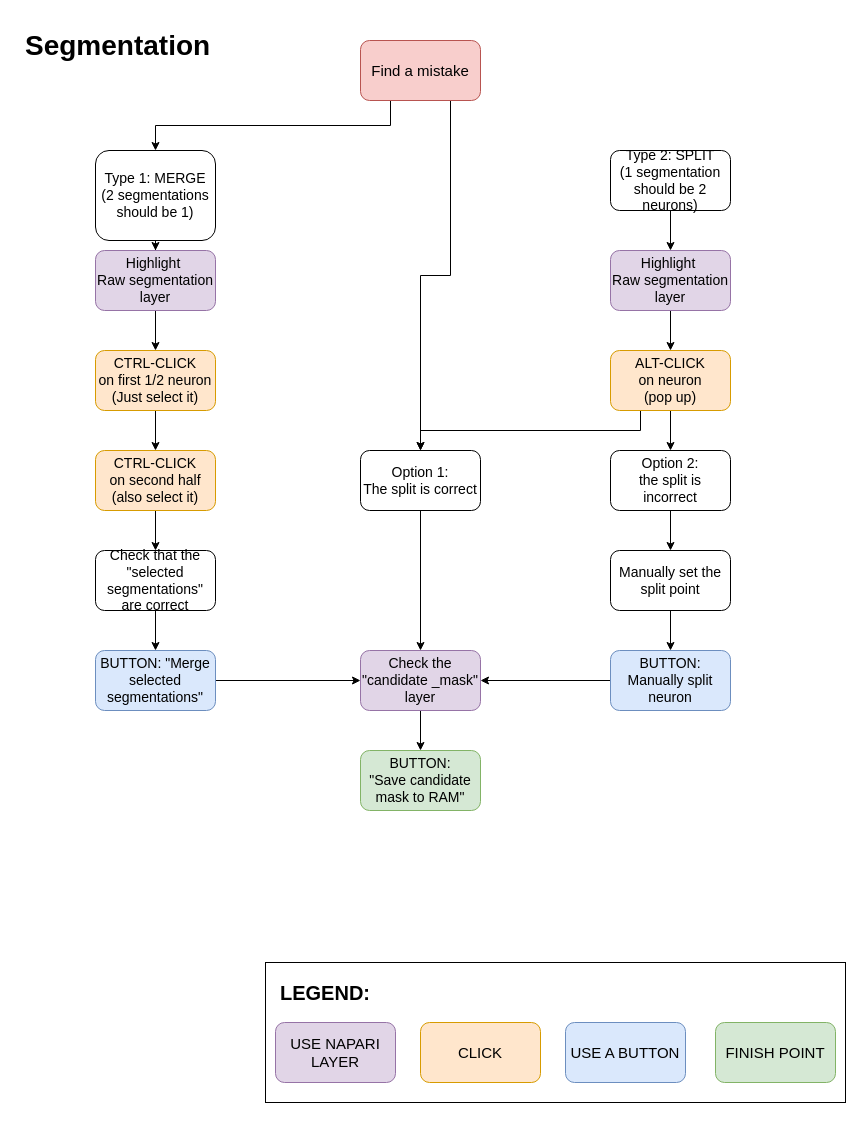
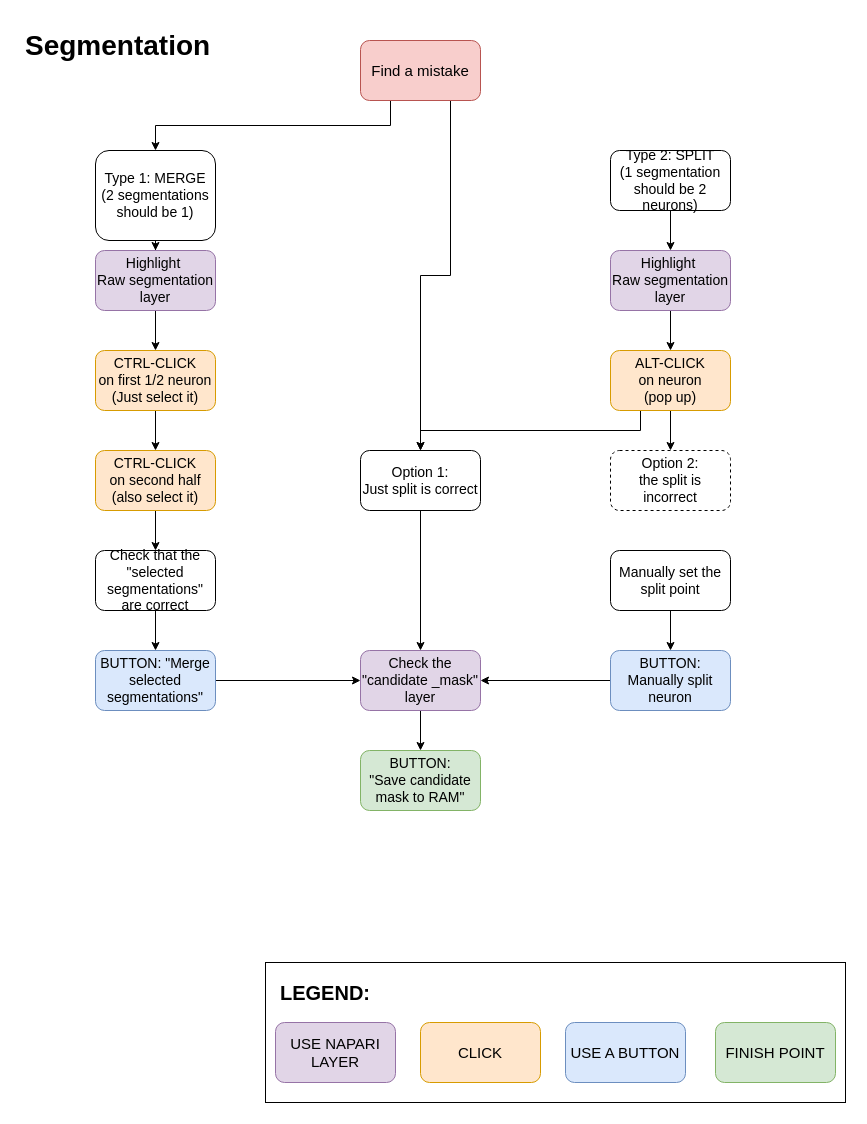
  <mxCell id="0" />
  <mxCell id="1" parent="0" />
  <mxCell id="2" value="" style="rounded=0;whiteSpace=wrap;html=1;fontSize=15;" vertex="1" parent="1"><mxGeometry x="265" y="962" width="580" height="140" as="geometry" /></mxCell>
  <mxCell id="3" value="FINISH POINT" style="rounded=1;whiteSpace=wrap;html=1;fillColor=#d5e8d4;strokeColor=#82b366;fontSize=15;" vertex="1" parent="1"><mxGeometry x="715" y="1022" width="120" height="60" as="geometry" /></mxCell>
  <mxCell id="4" value="USE A BUTTON" style="rounded=1;whiteSpace=wrap;html=1;fillColor=#dae8fc;strokeColor=#6c8ebf;fontSize=15;" vertex="1" parent="1"><mxGeometry x="565" y="1022" width="120" height="60" as="geometry" /></mxCell>
  <mxCell id="5" value="&lt;h1&gt;&lt;font style=&quot;font-size: 20px&quot;&gt;LEGEND:&lt;/font&gt;&lt;/h1&gt;" style="text;html=1;strokeColor=none;fillColor=none;spacing=5;spacingTop=-20;whiteSpace=wrap;overflow=hidden;rounded=0;fontSize=15;" vertex="1" parent="1"><mxGeometry x="275" y="962" width="190" height="48" as="geometry" /></mxCell>
  <mxCell id="6" value="CLICK" style="rounded=1;whiteSpace=wrap;html=1;fillColor=#ffe6cc;strokeColor=#d79b00;fontSize=15;" vertex="1" parent="1"><mxGeometry x="420" y="1022" width="120" height="60" as="geometry" /></mxCell>
  <mxCell id="7" style="edgeStyle=orthogonalEdgeStyle;rounded=0;orthogonalLoop=1;jettySize=auto;html=1;exitX=0.25;exitY=1;exitDx=0;exitDy=0;entryX=0.5;entryY=0;entryDx=0;entryDy=0;fontSize=15;" edge="1" parent="1" source="9" target="13"><mxGeometry relative="1" as="geometry" /></mxCell>
  <mxCell id="8" style="edgeStyle=orthogonalEdgeStyle;rounded=0;orthogonalLoop=1;jettySize=auto;html=1;exitX=0.75;exitY=1;exitDx=0;exitDy=0;fontSize=15;" edge="1" parent="1" source="9" target="31"><mxGeometry relative="1" as="geometry" /></mxCell>
  <mxCell id="9" value="Find a mistake" style="rounded=1;whiteSpace=wrap;html=1;fillColor=#f8cecc;strokeColor=#b85450;fontSize=15;" vertex="1" parent="1"><mxGeometry x="360" y="40" width="120" height="60" as="geometry" /></mxCell>
  <mxCell id="10" value="" style="edgeStyle=orthogonalEdgeStyle;rounded=0;orthogonalLoop=1;jettySize=auto;html=1;fontSize=14;" edge="1" parent="1" source="11" target="25"><mxGeometry relative="1" as="geometry" /></mxCell>
  <mxCell id="11" value="Type 2: SPLIT&lt;br style=&quot;font-size: 14px;&quot;&gt;(1 segmentation should be 2 neurons)" style="rounded=1;whiteSpace=wrap;html=1;fontSize=14;" vertex="1" parent="1"><mxGeometry x="610" y="150" width="120" height="60" as="geometry" /></mxCell>
  <mxCell id="12" value="" style="edgeStyle=orthogonalEdgeStyle;rounded=0;orthogonalLoop=1;jettySize=auto;html=1;fontSize=14;" edge="1" parent="1" source="13" target="15"><mxGeometry relative="1" as="geometry" /></mxCell>
  <mxCell id="13" value="Type 1: MERGE&lt;br style=&quot;font-size: 14px;&quot;&gt;(2 segmentations should be 1)" style="rounded=1;whiteSpace=wrap;html=1;fontSize=14;" vertex="1" parent="1"><mxGeometry x="95" y="150" width="120" height="90" as="geometry" /></mxCell>
  <mxCell id="14" value="" style="edgeStyle=orthogonalEdgeStyle;rounded=0;orthogonalLoop=1;jettySize=auto;html=1;fontSize=14;" edge="1" parent="1" source="15" target="17"><mxGeometry relative="1" as="geometry" /></mxCell>
  <mxCell id="15" value="Highlight&amp;nbsp;&lt;br style=&quot;font-size: 14px;&quot;&gt;Raw segmentation layer" style="rounded=1;whiteSpace=wrap;html=1;fillColor=#e1d5e7;strokeColor=#9673a6;fontSize=14;" vertex="1" parent="1"><mxGeometry x="95" y="250" width="120" height="60" as="geometry" /></mxCell>
  <mxCell id="16" value="" style="edgeStyle=orthogonalEdgeStyle;rounded=0;orthogonalLoop=1;jettySize=auto;html=1;fontSize=14;" edge="1" parent="1" source="17" target="19"><mxGeometry relative="1" as="geometry" /></mxCell>
  <mxCell id="17" value="CTRL-CLICK&lt;br style=&quot;font-size: 14px;&quot;&gt;on first 1/2 neuron&lt;br style=&quot;font-size: 14px;&quot;&gt;(Just select it)" style="rounded=1;whiteSpace=wrap;html=1;fillColor=#ffe6cc;strokeColor=#d79b00;fontSize=14;" vertex="1" parent="1"><mxGeometry x="95" y="350" width="120" height="60" as="geometry" /></mxCell>
  <mxCell id="18" value="" style="edgeStyle=orthogonalEdgeStyle;rounded=0;orthogonalLoop=1;jettySize=auto;html=1;fontSize=14;" edge="1" parent="1" source="19" target="21"><mxGeometry relative="1" as="geometry" /></mxCell>
  <mxCell id="19" value="CTRL-CLICK&lt;br style=&quot;font-size: 14px;&quot;&gt;on second half&lt;br style=&quot;font-size: 14px;&quot;&gt;(also select it)" style="rounded=1;whiteSpace=wrap;html=1;fillColor=#ffe6cc;strokeColor=#d79b00;fontSize=14;" vertex="1" parent="1"><mxGeometry x="95" y="450" width="120" height="60" as="geometry" /></mxCell>
  <mxCell id="20" value="" style="edgeStyle=orthogonalEdgeStyle;rounded=0;orthogonalLoop=1;jettySize=auto;html=1;fontSize=14;" edge="1" parent="1" source="21" target="23"><mxGeometry relative="1" as="geometry" /></mxCell>
  <mxCell id="21" value="Check that the &quot;selected segmentations&quot; are correct" style="rounded=1;whiteSpace=wrap;html=1;fontSize=14;" vertex="1" parent="1"><mxGeometry x="95" y="550" width="120" height="60" as="geometry" /></mxCell>
  <mxCell id="22" style="edgeStyle=orthogonalEdgeStyle;rounded=0;orthogonalLoop=1;jettySize=auto;html=1;entryX=0;entryY=0.5;entryDx=0;entryDy=0;fontSize=14;" edge="1" parent="1" source="23" target="39"><mxGeometry relative="1" as="geometry" /></mxCell>
  <mxCell id="23" value="BUTTON: &quot;Merge selected segmentations&quot;" style="rounded=1;whiteSpace=wrap;html=1;fillColor=#dae8fc;strokeColor=#6c8ebf;fontSize=14;" vertex="1" parent="1"><mxGeometry x="95" y="650" width="120" height="60" as="geometry" /></mxCell>
  <mxCell id="24" value="" style="edgeStyle=orthogonalEdgeStyle;rounded=0;orthogonalLoop=1;jettySize=auto;html=1;fontSize=14;" edge="1" parent="1" source="25" target="28"><mxGeometry relative="1" as="geometry" /></mxCell>
  <mxCell id="25" value="Highlight&amp;nbsp;&lt;br style=&quot;font-size: 14px;&quot;&gt;Raw segmentation layer" style="rounded=1;whiteSpace=wrap;html=1;fillColor=#e1d5e7;strokeColor=#9673a6;fontSize=14;" vertex="1" parent="1"><mxGeometry x="610" y="250" width="120" height="60" as="geometry" /></mxCell>
  <mxCell id="26" value="" style="edgeStyle=orthogonalEdgeStyle;rounded=0;orthogonalLoop=1;jettySize=auto;html=1;fontSize=14;" edge="1" parent="1" source="28" target="33"><mxGeometry relative="1" as="geometry" /></mxCell>
  <mxCell id="27" style="edgeStyle=orthogonalEdgeStyle;rounded=0;orthogonalLoop=1;jettySize=auto;html=1;exitX=0.25;exitY=1;exitDx=0;exitDy=0;fontSize=14;" edge="1" parent="1" source="28" target="31"><mxGeometry relative="1" as="geometry" /></mxCell>
  <mxCell id="28" value="ALT-CLICK&lt;br style=&quot;font-size: 14px;&quot;&gt;on neuron&lt;br style=&quot;font-size: 14px;&quot;&gt;(pop up)" style="rounded=1;whiteSpace=wrap;html=1;fillColor=#ffe6cc;strokeColor=#d79b00;fontSize=14;" vertex="1" parent="1"><mxGeometry x="610" y="350" width="120" height="60" as="geometry" /></mxCell>
  <mxCell id="29" value="USE NAPARI LAYER" style="rounded=1;whiteSpace=wrap;html=1;fillColor=#e1d5e7;strokeColor=#9673a6;fontSize=15;" vertex="1" parent="1"><mxGeometry x="275" y="1022" width="120" height="60" as="geometry" /></mxCell>
  <mxCell id="30" value="" style="edgeStyle=orthogonalEdgeStyle;rounded=0;orthogonalLoop=1;jettySize=auto;html=1;fontSize=14;" edge="1" parent="1" source="31" target="39"><mxGeometry relative="1" as="geometry" /></mxCell>
- <mxCell id="31" value="Option 1:&lt;br style=&quot;font-size: 14px;&quot;&gt;The split is correct" style="rounded=1;whiteSpace=wrap;html=1;fontSize=14;" vertex="1" parent="1"><mxGeometry x="360" y="450" width="120" height="60" as="geometry" /></mxCell>
- <mxCell id="32" value="" style="edgeStyle=orthogonalEdgeStyle;rounded=0;orthogonalLoop=1;jettySize=auto;html=1;fontSize=14;" edge="1" parent="1" source="33" target="35"><mxGeometry relative="1" as="geometry" /></mxCell>
- <mxCell id="33" value="Option 2: &lt;br style=&quot;font-size: 14px;&quot;&gt;the split is incorrect" style="rounded=1;whiteSpace=wrap;html=1;fontSize=14;" vertex="1" parent="1"><mxGeometry x="610" y="450" width="120" height="60" as="geometry" /></mxCell>
+ <mxCell id="31" value="Option 1:&lt;br style=&quot;font-size: 14px;&quot;&gt;Just split is correct" style="rounded=1;whiteSpace=wrap;html=1;fontSize=14;" vertex="1" parent="1"><mxGeometry x="360" y="450" width="120" height="60" as="geometry" /></mxCell>
+ <mxCell id="33" value="Option 2: &lt;br style=&quot;font-size: 14px;&quot;&gt;the split is incorrect" style="rounded=1;whiteSpace=wrap;html=1;fontSize=14;dashed=1;" vertex="1" parent="1"><mxGeometry x="610" y="450" width="120" height="60" as="geometry" /></mxCell>
  <mxCell id="34" value="" style="edgeStyle=orthogonalEdgeStyle;rounded=0;orthogonalLoop=1;jettySize=auto;html=1;fontSize=14;" edge="1" parent="1" source="35" target="37"><mxGeometry relative="1" as="geometry" /></mxCell>
  <mxCell id="35" value="Manually set the split point" style="rounded=1;whiteSpace=wrap;html=1;fontSize=14;" vertex="1" parent="1"><mxGeometry x="610" y="550" width="120" height="60" as="geometry" /></mxCell>
  <mxCell id="36" style="edgeStyle=orthogonalEdgeStyle;rounded=0;orthogonalLoop=1;jettySize=auto;html=1;entryX=1;entryY=0.5;entryDx=0;entryDy=0;fontSize=14;" edge="1" parent="1" source="37" target="39"><mxGeometry relative="1" as="geometry" /></mxCell>
  <mxCell id="37" value="BUTTON:&lt;br style=&quot;font-size: 14px;&quot;&gt;Manually split neuron" style="rounded=1;whiteSpace=wrap;html=1;fillColor=#dae8fc;strokeColor=#6c8ebf;fontSize=14;" vertex="1" parent="1"><mxGeometry x="610" y="650" width="120" height="60" as="geometry" /></mxCell>
  <mxCell id="38" value="" style="edgeStyle=orthogonalEdgeStyle;rounded=0;orthogonalLoop=1;jettySize=auto;html=1;fontSize=14;" edge="1" parent="1" source="39" target="40"><mxGeometry relative="1" as="geometry" /></mxCell>
  <mxCell id="39" value="Check the &lt;br style=&quot;font-size: 14px;&quot;&gt;&quot;candidate _mask&quot; layer" style="rounded=1;whiteSpace=wrap;html=1;fillColor=#e1d5e7;strokeColor=#9673a6;fontSize=14;" vertex="1" parent="1"><mxGeometry x="360" y="650" width="120" height="60" as="geometry" /></mxCell>
  <mxCell id="40" value="BUTTON:&lt;br style=&quot;font-size: 14px;&quot;&gt;&quot;Save candidate mask to RAM&quot;" style="rounded=1;whiteSpace=wrap;html=1;fillColor=#d5e8d4;strokeColor=#82b366;fontSize=14;" vertex="1" parent="1"><mxGeometry x="360" y="750" width="120" height="60" as="geometry" /></mxCell>
  <mxCell id="41" value="&lt;h1&gt;Segmentation&lt;/h1&gt;" style="text;html=1;strokeColor=none;fillColor=none;spacing=5;spacingTop=-20;whiteSpace=wrap;overflow=hidden;rounded=0;fontSize=14;" vertex="1" parent="1"><mxGeometry x="20" y="20" width="270" height="60" as="geometry" /></mxCell>
